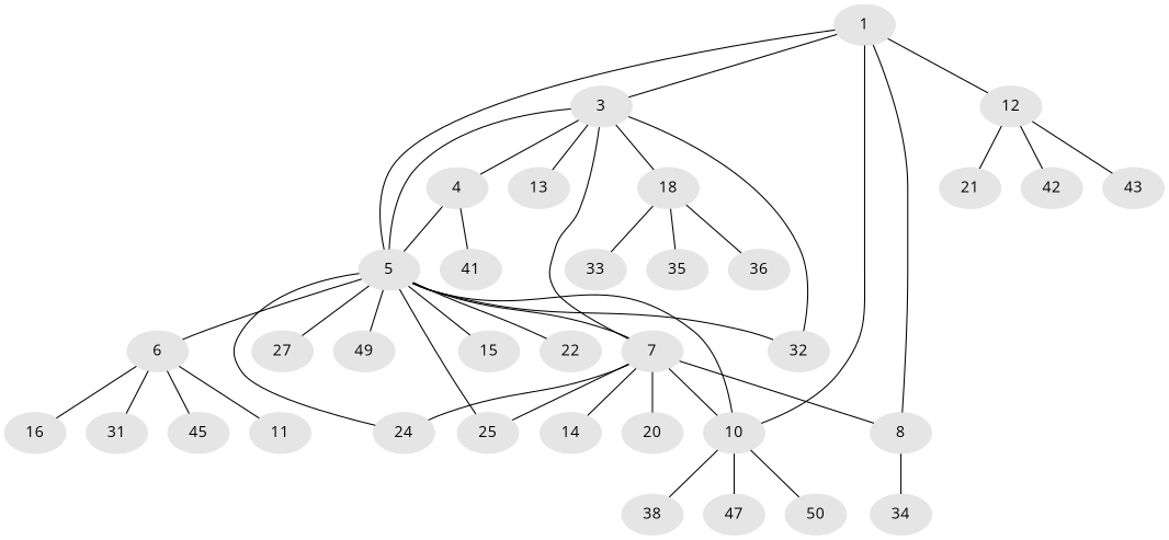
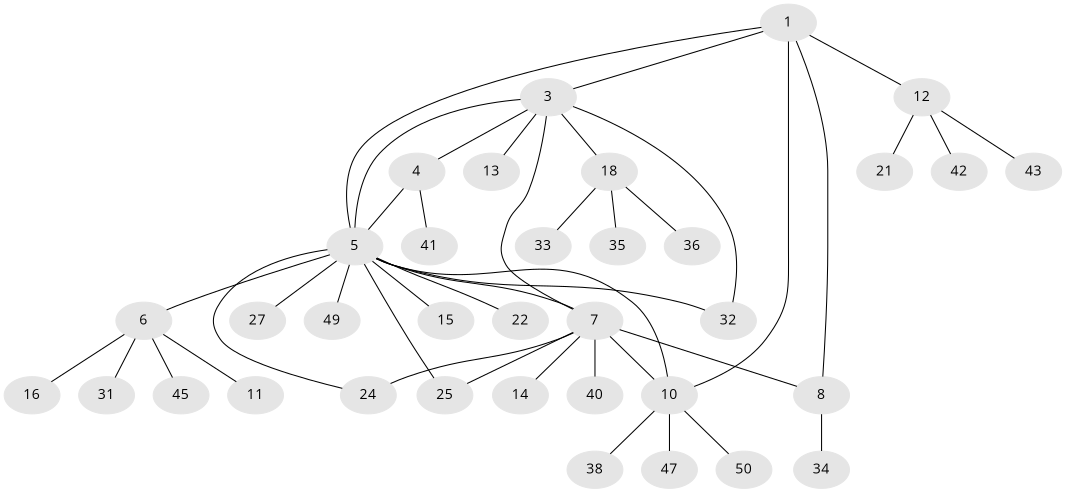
  graph {
    fontname="Open Sans"
    node [color=gray90 fontname="Open Sans" style=filled]
    edge [fontname="Open Sans"]
    1 [super="+2"]
    3 [super="+30"]
    5 [super="+9"]
    8 [super="+29"]
    10 [super="+39"]
    12 [super="+17"]
    4 [super="+19"]
    7 [super="+26"]
    13
    18 [super="+28"]
    32
    6 [super="+46"]
    15
    22 [super="+23"]
    24
    25
    27
    49
    34 [super="+37"]
    38
    47
    50
    21 [super="+44"]
    42
    43 [super="+48"]
    41
    14
-   40 [label=20]
+   40
    33
    35
    36
    11
    16
    31
    45
    1 -- 3
    1 -- 5
    1 -- 8
    1 -- 10
    1 -- 12
    3 -- 5
    3 -- 4
    3 -- 7
    3 -- 13
    3 -- 18
    3 -- 32
    5 -- 10
    5 -- 7
    5 -- 32
    5 -- 6
    5 -- 15
    5 -- 22
    5 -- 24
    5 -- 25
    5 -- 27
    5 -- 49
    8 -- 34
    10 -- 38
    10 -- 47
    10 -- 50
    12 -- 21
    12 -- 42
    12 -- 43
    4 -- 5
    4 -- 41
    7 -- 8
    7 -- 10
    7 -- 24
    7 -- 25
    7 -- 14
    7 -- 40
    18 -- 33
    18 -- 35
    18 -- 36
    6 -- 11
    6 -- 16
    6 -- 31
    6 -- 45
  }
